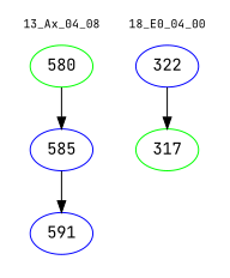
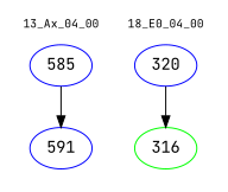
  digraph {
    fontname="JetBrains Mono"
    node [color=blue fontname="JetBrains Mono"]
    edge [color=black fontname="JetBrains Mono"]
-   n1 [color=green label=580]
    n2 [label=585]
    n3 [label=591]
-   n4 [label=322]
-   n5 [color=green label=317]
+   n4 [label=320]
+   n5 [color=green label=316]
    subgraph cluster_1 {
      color=white
      fontsize=10
-     label="13_Ax_04_08"
-     n1
+     label="13_Ax_04_00"
      n2
      n3
    }
    subgraph cluster_2 {
      color=white
      fontsize=10
      label="18_E0_04_00"
      n4
      n5
    }
-   n1 -> n2
    n2 -> n3
    n4 -> n5
  }
